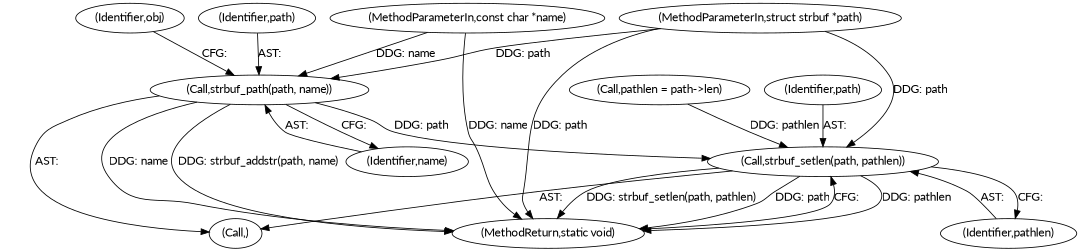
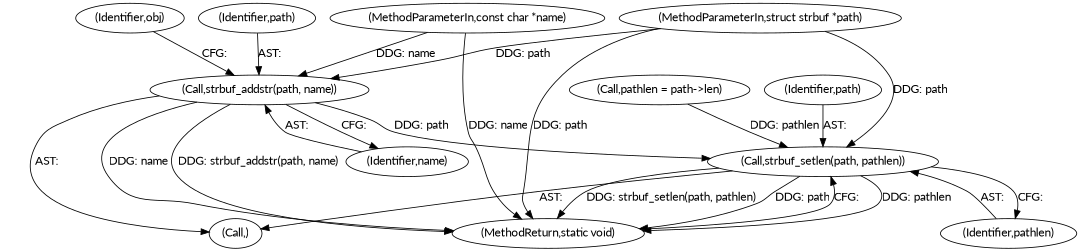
  digraph {
    fontname=Lato
    node [fontname=Lato]
    edge [fontname=Lato]
-   n1 [label="(Call,strbuf_path(path, name))"]
+   n1 [label="(Call,strbuf_addstr(path, name))"]
    n2 [label="(Call,strbuf_setlen(path, pathlen))"]
    n3 [label="(MethodReturn,static void)"]
    n4 [label="(Identifier,name)"]
    n5 [label="(Call,)"]
    n6 [label="(Identifier,pathlen)"]
    n7 [label="(MethodParameterIn,struct strbuf *path)"]
    n8 [label="(MethodParameterIn,const char *name)"]
    n9 [label="(Identifier,path)"]
    n10 [label="(Call,pathlen = path->len)"]
    n11 [label="(Identifier,obj)"]
    n12 [label="(Identifier,path)"]
    n1 -> n2 [label="DDG: path"]
    n1 -> n3 [label="DDG: strbuf_addstr(path, name)"]
    n1 -> n3 [label="DDG: name"]
    n1 -> n4 [label="CFG: "]
    n1 -> n5 [label="AST: "]
    n2 -> n3 [label="DDG: pathlen"]
    n2 -> n3 [label="DDG: strbuf_setlen(path, pathlen)"]
    n2 -> n3 [label="DDG: path"]
    n2 -> n5 [label="AST: "]
    n2 -> n6 [label="CFG: "]
    n3 -> n2 [label="CFG: "]
    n4 -> n1 [label="AST: "]
    n6 -> n2 [label="AST: "]
    n7 -> n1 [label="DDG: path"]
    n7 -> n2 [label="DDG: path"]
    n7 -> n3 [label="DDG: path"]
    n8 -> n1 [label="DDG: name"]
    n8 -> n3 [label="DDG: name"]
    n9 -> n1 [label="AST: "]
    n10 -> n2 [label="DDG: pathlen"]
    n11 -> n1 [label="CFG: "]
    n12 -> n2 [label="AST: "]
  }
